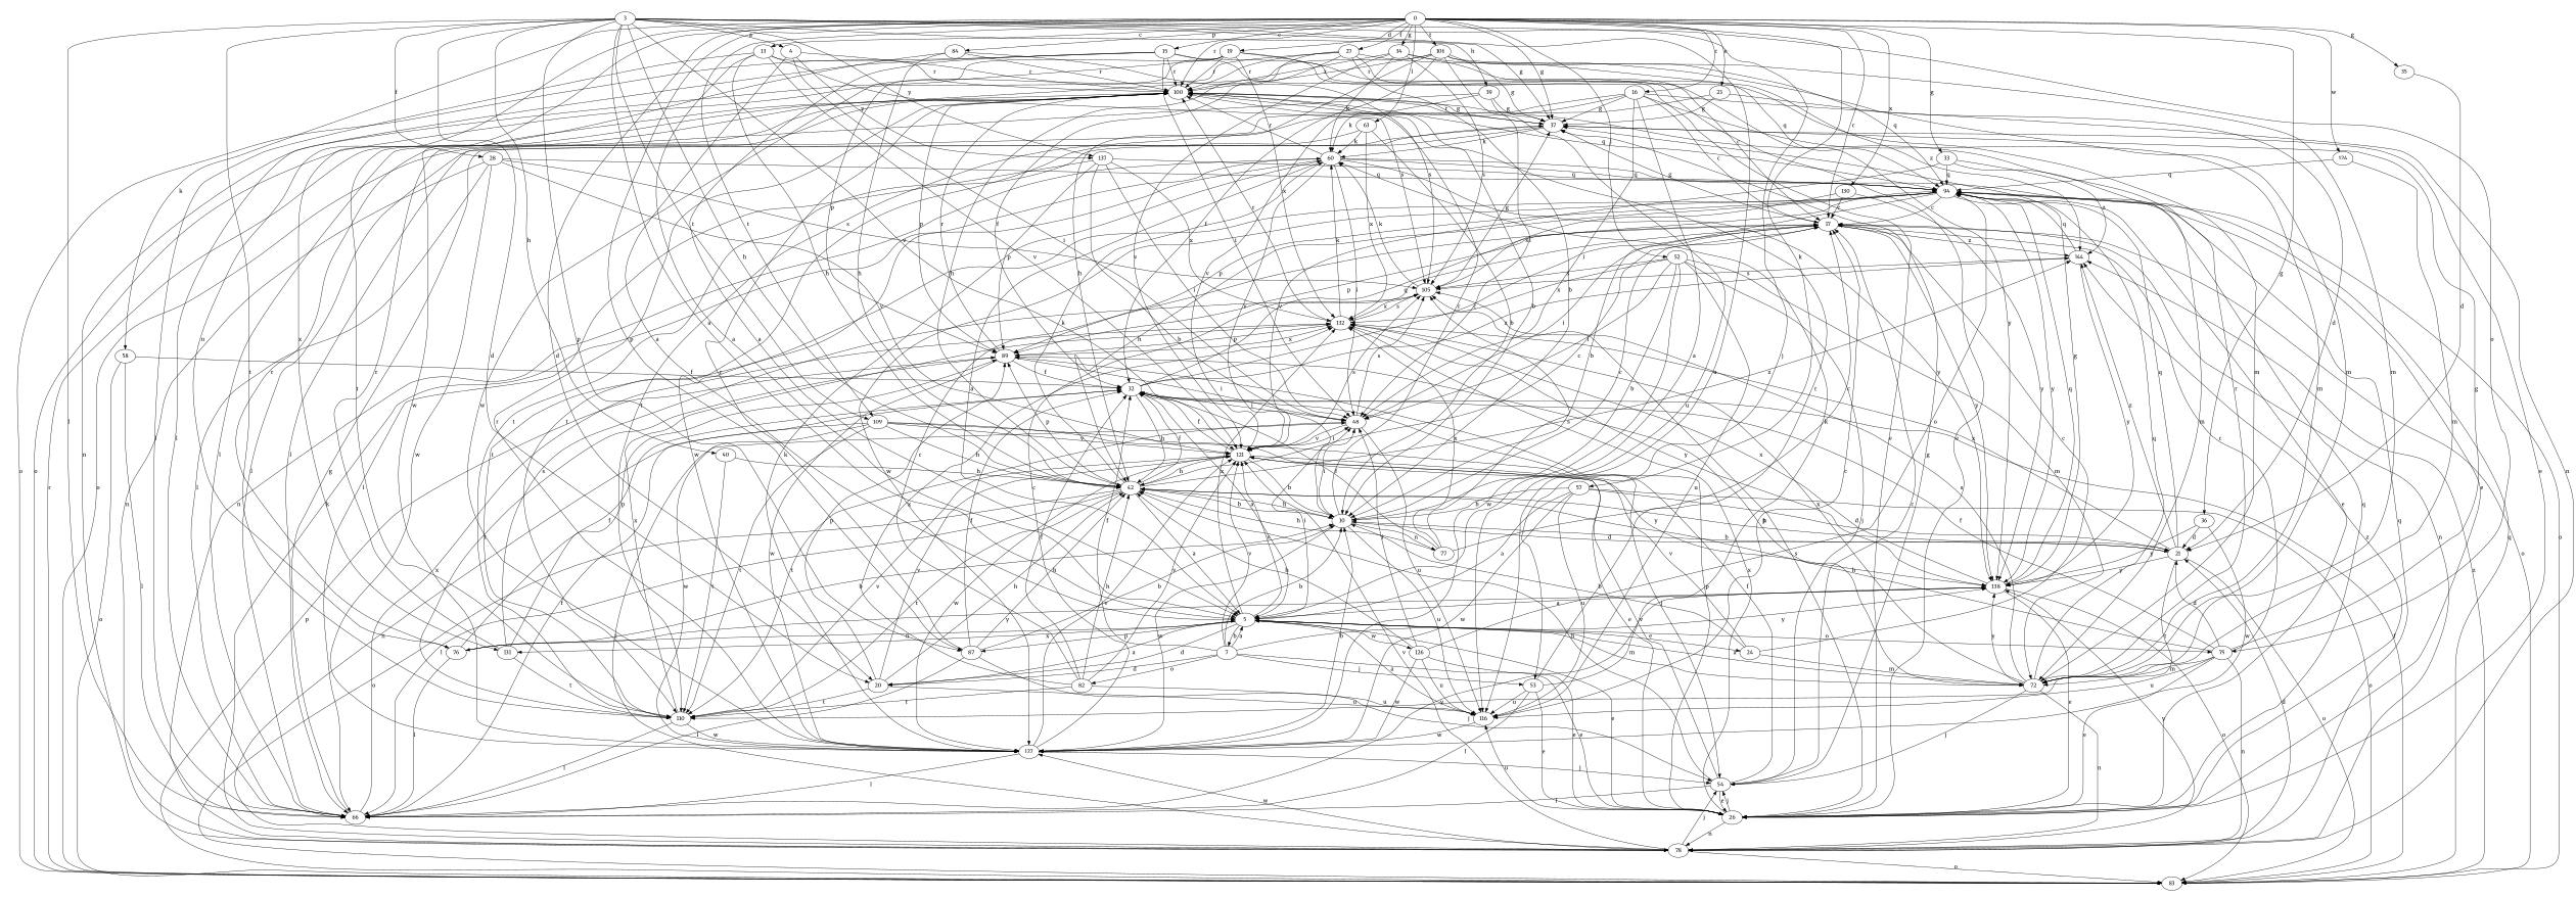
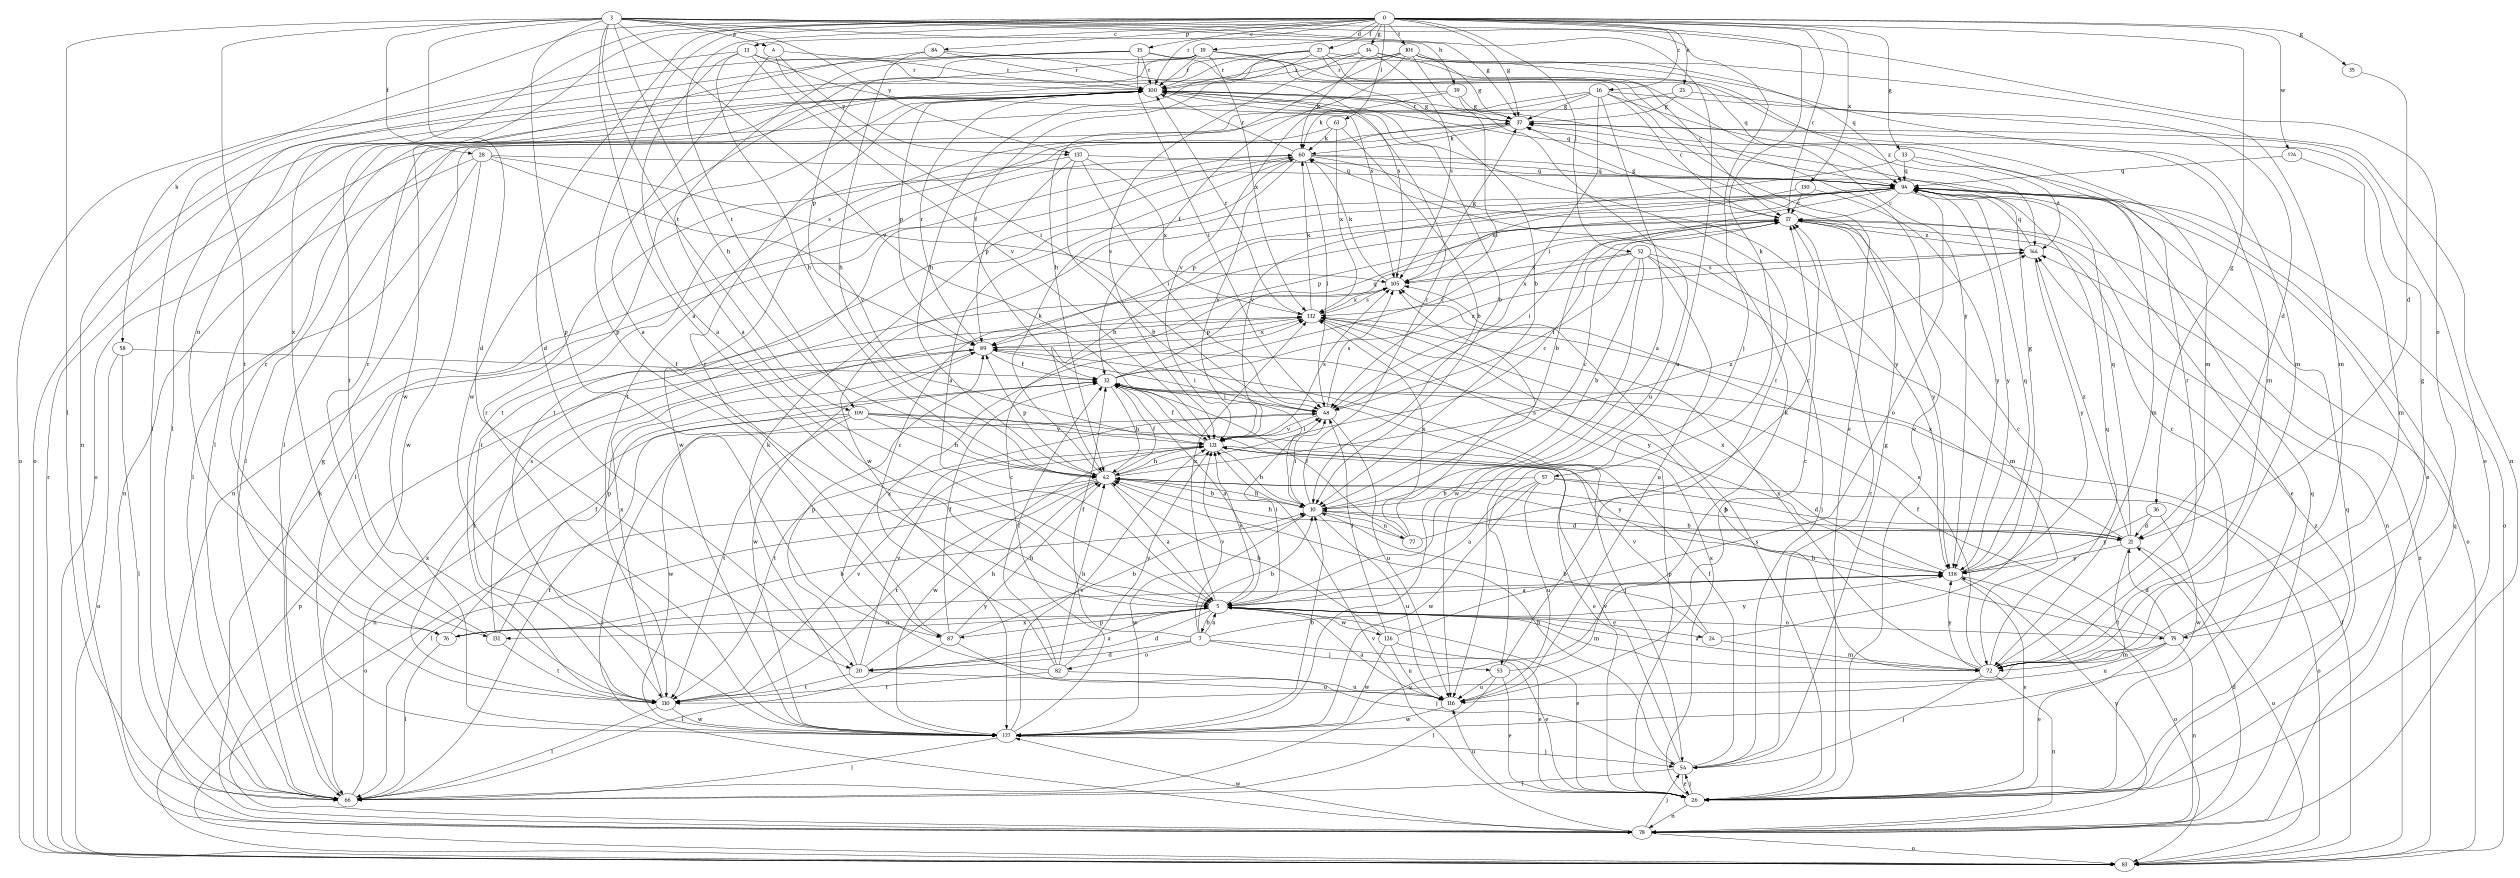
  strict digraph {
    fontname=Merriweather
    node [fontname=Merriweather]
    edge [fontname=Merriweather]
    0
    13
    15
    16
    17
    19
    20
    23
    27
    33
    34
    35
    36
    37
    52
    57
    58
    63
    76
    84
    87
    100
    106
    109
    124
    130
    131
    5
    42
    66
    121
    105
    48
    26
    72
    83
    110
    78
    138
    89
    144
    132
    127
    116
    21
    10
    32
    94
    60
    54
    3
    4
    28
    39
-   40
    53
    79
    137
    7
    24
    126
    82
    77
    0 -> 13 [label=c]
    0 -> 15 [label=c]
    0 -> 16 [label=c]
    0 -> 17 [label=c]
    0 -> 19 [label=d]
    0 -> 20 [label=d]
    0 -> 23 [label=e]
    0 -> 27 [label=f]
    0 -> 33 [label=g]
    0 -> 34 [label=g]
    0 -> 35 [label=g]
    0 -> 36 [label=g]
    0 -> 37 [label=g]
    0 -> 52 [label=j]
    0 -> 57 [label=k]
    0 -> 58 [label=k]
    0 -> 63 [label=l]
    0 -> 76 [label=n]
    0 -> 84 [label=p]
    0 -> 87 [label=p]
    0 -> 100 [label=r]
    0 -> 106 [label=t]
    0 -> 109 [label=t]
    0 -> 124 [label=w]
    0 -> 130 [label=x]
    0 -> 131 [label=x]
    13 -> 100 [label=r]
    13 -> 5 [label=a]
    13 -> 42 [label=h]
    13 -> 66 [label=l]
    13 -> 121 [label=v]
    13 -> 105 [label=s]
    15 -> 100 [label=r]
    15 -> 5 [label=a]
    15 -> 66 [label=l]
    15 -> 48 [label=i]
    15 -> 26 [label=e]
    15 -> 72 [label=m]
    15 -> 83 [label=o]
    16 -> 17 [label=c]
    16 -> 37 [label=g]
    16 -> 5 [label=a]
    16 -> 66 [label=l]
    16 -> 48 [label=i]
    16 -> 72 [label=m]
    16 -> 110 [label=t]
    16 -> 78 [label=n]
    17 -> 37 [label=g]
    17 -> 48 [label=i]
    17 -> 83 [label=o]
    17 -> 78 [label=n]
    17 -> 138 [label=y]
    17 -> 89 [label=p]
    17 -> 144 [label=z]
    19 -> 100 [label=r]
    19 -> 26 [label=e]
    19 -> 78 [label=n]
    19 -> 138 [label=y]
    19 -> 89 [label=p]
    19 -> 132 [label=x]
    19 -> 127 [label=w]
    20 -> 5 [label=a]
    20 -> 42 [label=h]
    20 -> 121 [label=v]
    20 -> 110 [label=t]
    20 -> 89 [label=p]
    20 -> 116 [label=u]
    23 -> 37 [label=g]
    23 -> 121 [label=v]
    23 -> 21 [label=d]
    27 -> 100 [label=r]
    27 -> 42 [label=h]
    27 -> 83 [label=o]
    27 -> 144 [label=z]
    27 -> 10 [label=b]
    27 -> 32 [label=f]
    27 -> 94 [label=q]
    33 -> 121 [label=v]
    33 -> 26 [label=e]
    33 -> 144 [label=z]
    33 -> 94 [label=q]
    34 -> 17 [label=c]
    34 -> 100 [label=r]
    34 -> 121 [label=v]
    34 -> 105 [label=s]
    34 -> 72 [label=m]
    34 -> 60 [label=k]
    35 -> 21 [label=d]
    36 -> 138 [label=y]
    36 -> 127 [label=w]
    36 -> 21 [label=d]
    37 -> 100 [label=r]
    37 -> 66 [label=l]
    37 -> 26 [label=e]
    37 -> 110 [label=t]
    37 -> 60 [label=k]
    52 -> 105 [label=s]
    52 -> 48 [label=i]
    52 -> 72 [label=m]
    52 -> 132 [label=x]
    52 -> 127 [label=w]
    52 -> 116 [label=u]
    52 -> 10 [label=b]
    52 -> 54 [label=j]
    57 -> 5 [label=a]
    57 -> 83 [label=o]
    57 -> 127 [label=w]
    57 -> 116 [label=u]
    57 -> 21 [label=d]
    57 -> 10 [label=b]
    58 -> 66 [label=l]
    58 -> 83 [label=o]
    58 -> 32 [label=f]
    63 -> 110 [label=t]
    63 -> 132 [label=x]
    63 -> 10 [label=b]
    63 -> 60 [label=k]
    76 -> 100 [label=r]
    76 -> 66 [label=l]
    76 -> 138 [label=y]
    76 -> 10 [label=b]
    76 -> 32 [label=f]
    84 -> 100 [label=r]
    84 -> 42 [label=h]
    84 -> 105 [label=s]
    84 -> 127 [label=w]
    87 -> 100 [label=r]
    87 -> 42 [label=h]
    87 -> 66 [label=l]
    87 -> 10 [label=b]
    87 -> 32 [label=f]
    87 -> 54 [label=j]
    100 -> 37 [label=g]
    100 -> 66 [label=l]
    100 -> 89 [label=p]
    100 -> 10 [label=b]
    100 -> 94 [label=q]
    106 -> 37 [label=g]
    106 -> 100 [label=r]
    106 -> 42 [label=h]
    106 -> 48 [label=i]
    106 -> 72 [label=m]
    106 -> 110 [label=t]
    106 -> 32 [label=f]
    106 -> 94 [label=q]
    109 -> 42 [label=h]
    109 -> 121 [label=v]
    109 -> 26 [label=e]
    109 -> 110 [label=t]
    109 -> 78 [label=n]
    109 -> 127 [label=w]
    109 -> 54 [label=j]
    124 -> 72 [label=m]
    124 -> 94 [label=q]
    130 -> 17 [label=c]
    130 -> 105 [label=s]
    130 -> 138 [label=y]
    131 -> 100 [label=r]
    131 -> 105 [label=s]
    131 -> 110 [label=t]
    131 -> 89 [label=p]
    5 -> 20 [label=d]
    5 -> 76 [label=n]
    5 -> 87 [label=p]
    5 -> 131 [label=x]
    5 -> 121 [label=v]
    5 -> 48 [label=i]
    5 -> 26 [label=e]
    5 -> 72 [label=m]
    5 -> 132 [label=x]
    5 -> 79 [label=o]
    5 -> 7 [label=b]
    5 -> 24 [label=e]
    5 -> 126 [label=w]
    42 -> 17 [label=c]
    42 -> 5 [label=a]
    42 -> 66 [label=l]
    42 -> 83 [label=o]
    42 -> 110 [label=t]
    42 -> 89 [label=p]
    42 -> 144 [label=z]
    42 -> 10 [label=b]
    42 -> 32 [label=f]
    42 -> 60 [label=k]
    66 -> 37 [label=g]
    66 -> 138 [label=y]
    66 -> 132 [label=x]
    66 -> 32 [label=f]
    121 -> 42 [label=h]
    121 -> 105 [label=s]
    121 -> 48 [label=i]
    121 -> 138 [label=y]
    121 -> 127 [label=w]
    121 -> 10 [label=b]
    121 -> 32 [label=f]
    105 -> 37 [label=g]
    105 -> 132 [label=x]
    105 -> 60 [label=k]
    48 -> 121 [label=v]
    48 -> 105 [label=s]
    48 -> 110 [label=t]
    48 -> 116 [label=u]
    26 -> 105 [label=s]
    26 -> 78 [label=n]
    26 -> 89 [label=p]
    26 -> 144 [label=z]
    26 -> 132 [label=x]
    26 -> 116 [label=u]
    26 -> 94 [label=q]
    26 -> 54 [label=j]
    72 -> 100 [label=r]
    72 -> 5 [label=a]
    72 -> 105 [label=s]
    72 -> 78 [label=n]
    72 -> 138 [label=y]
    72 -> 89 [label=p]
    72 -> 132 [label=x]
    72 -> 94 [label=q]
    72 -> 54 [label=j]
    83 -> 100 [label=r]
    83 -> 89 [label=p]
    83 -> 144 [label=z]
    83 -> 32 [label=f]
    83 -> 94 [label=q]
    110 -> 66 [label=l]
    110 -> 121 [label=v]
    110 -> 132 [label=x]
    110 -> 127 [label=w]
    78 -> 121 [label=v]
    78 -> 48 [label=i]
    78 -> 83 [label=o]
    78 -> 138 [label=y]
    78 -> 127 [label=w]
    78 -> 21 [label=d]
    78 -> 94 [label=q]
    78 -> 60 [label=k]
    78 -> 54 [label=j]
    138 -> 37 [label=g]
    138 -> 5 [label=a]
    138 -> 26 [label=e]
    138 -> 83 [label=o]
    138 -> 132 [label=x]
    138 -> 94 [label=q]
    89 -> 100 [label=r]
    89 -> 48 [label=i]
    89 -> 110 [label=t]
    89 -> 132 [label=x]
    89 -> 127 [label=w]
    89 -> 32 [label=f]
    144 -> 105 [label=s]
    144 -> 138 [label=y]
    144 -> 94 [label=q]
    132 -> 100 [label=r]
    132 -> 105 [label=s]
    132 -> 138 [label=y]
    132 -> 89 [label=p]
    132 -> 60 [label=k]
    127 -> 17 [label=c]
    127 -> 100 [label=r]
    127 -> 66 [label=l]
    127 -> 121 [label=v]
    127 -> 10 [label=b]
    127 -> 60 [label=k]
    127 -> 54 [label=j]
    116 -> 17 [label=c]
    116 -> 5 [label=a]
    116 -> 127 [label=w]
    21 -> 42 [label=h]
    21 -> 83 [label=o]
    21 -> 110 [label=t]
    21 -> 138 [label=y]
    21 -> 144 [label=z]
    21 -> 132 [label=x]
    21 -> 10 [label=b]
    21 -> 94 [label=q]
    10 -> 17 [label=c]
    10 -> 100 [label=r]
    10 -> 42 [label=h]
    10 -> 48 [label=i]
    10 -> 127 [label=w]
    10 -> 116 [label=u]
    10 -> 21 [label=d]
    10 -> 77 [label=n]
    32 -> 17 [label=c]
    32 -> 5 [label=a]
    32 -> 42 [label=h]
    32 -> 48 [label=i]
    32 -> 144 [label=z]
    32 -> 94 [label=q]
    94 -> 17 [label=c]
    94 -> 42 [label=h]
    94 -> 26 [label=e]
    94 -> 83 [label=o]
    94 -> 110 [label=t]
    94 -> 138 [label=y]
    94 -> 89 [label=p]
    94 -> 127 [label=w]
    94 -> 10 [label=b]
    60 -> 100 [label=r]
    60 -> 5 [label=a]
    60 -> 121 [label=v]
    60 -> 48 [label=i]
    60 -> 72 [label=m]
    60 -> 78 [label=n]
    60 -> 138 [label=y]
    60 -> 127 [label=w]
    60 -> 94 [label=q]
    54 -> 17 [label=c]
    54 -> 37 [label=g]
    54 -> 42 [label=h]
    54 -> 66 [label=l]
    54 -> 121 [label=v]
    54 -> 26 [label=e]
    54 -> 32 [label=f]
    3 -> 20 [label=d]
    3 -> 37 [label=g]
    3 -> 87 [label=p]
    3 -> 109 [label=t]
    3 -> 5 [label=a]
    3 -> 42 [label=h]
    3 -> 66 [label=l]
    3 -> 121 [label=v]
    3 -> 110 [label=t]
    3 -> 116 [label=u]
    3 -> 4 [label=a]
    3 -> 28 [label=f]
    3 -> 39 [label=h]
-   3 -> 40 [label=h]
    3 -> 53 [label=j]
    3 -> 79 [label=o]
    3 -> 137 [label=y]
    4 -> 100 [label=r]
    4 -> 5 [label=a]
    4 -> 48 [label=i]
    4 -> 137 [label=y]
    28 -> 66 [label=l]
    28 -> 121 [label=v]
    28 -> 105 [label=s]
    28 -> 78 [label=n]
    28 -> 127 [label=w]
    28 -> 94 [label=q]
    39 -> 37 [label=g]
    39 -> 83 [label=o]
    39 -> 116 [label=u]
    39 -> 60 [label=k]
-   40 -> 42 [label=h]
-   40 -> 110 [label=t]
    53 -> 100 [label=r]
    53 -> 66 [label=l]
    53 -> 26 [label=e]
    53 -> 116 [label=u]
    53 -> 60 [label=k]
    79 -> 17 [label=c]
    79 -> 37 [label=g]
    79 -> 42 [label=h]
    79 -> 26 [label=e]
    79 -> 72 [label=m]
    79 -> 78 [label=n]
    79 -> 116 [label=u]
    79 -> 21 [label=d]
    79 -> 32 [label=f]
    137 -> 66 [label=l]
    137 -> 48 [label=i]
    137 -> 89 [label=p]
    137 -> 132 [label=x]
    137 -> 10 [label=b]
    137 -> 94 [label=q]
    7 -> 20 [label=d]
    7 -> 5 [label=a]
    7 -> 121 [label=v]
    7 -> 26 [label=e]
    7 -> 138 [label=y]
    7 -> 10 [label=b]
    7 -> 32 [label=f]
    7 -> 53 [label=j]
    7 -> 82 [label=o]
    24 -> 17 [label=c]
    24 -> 121 [label=v]
    24 -> 72 [label=m]
    24 -> 10 [label=b]
    126 -> 42 [label=h]
    126 -> 48 [label=i]
    126 -> 26 [label=e]
    126 -> 127 [label=w]
    126 -> 116 [label=u]
    126 -> 94 [label=o]
    82 -> 17 [label=c]
    82 -> 42 [label=h]
    82 -> 121 [label=v]
    82 -> 110 [label=t]
    82 -> 132 [label=x]
    82 -> 116 [label=u]
    82 -> 32 [label=f]
    77 -> 17 [label=c]
    77 -> 42 [label=h]
    77 -> 105 [label=s]
    77 -> 132 [label=x]
    77 -> 32 [label=f]
  }
